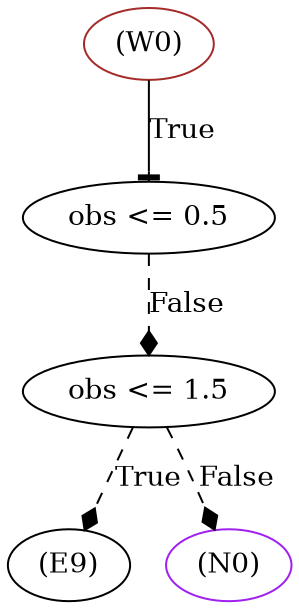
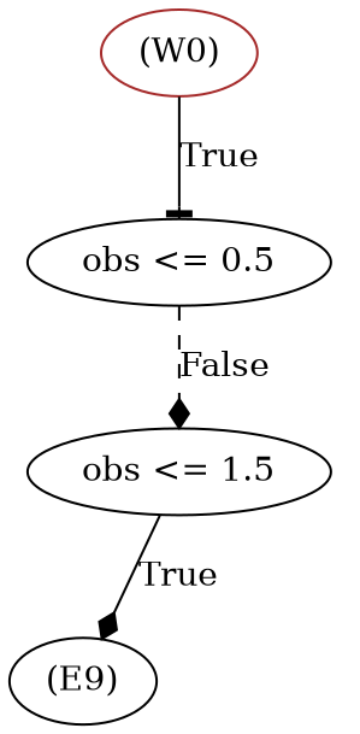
  digraph {
    node [color=black]
    edge [arrowhead=diamond]
    n1 [label="obs <= 0.5"]
    n2 [label="obs <= 1.5"]
    n3 [color=brown label="(W0)"]
    n4 [label="(E9)"]
-   n5 [color=purple label="(N0)"]
    n1 -> n2 [label=False style=dashed]
-   n2 -> n4 [label=True style=dashed]
-   n2 -> n5 [label=False style=dashed]
+   n2 -> n4 [label=True]
    n3 -> n1 [arrowhead=tee label=True]
  }
